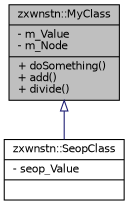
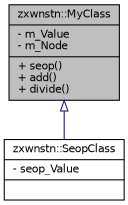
  digraph {
    node [color=black fontname=Helvetica fontsize=10 shape=record style=filled]
-   n1 [fillcolor=grey75 fontcolor=black height=0.2 label="{zxwnstn::MyClass\n|- m_Value\l- m_Node\l|+ doSomething()\l+ add()\l+ divide()\l}" width=0.4]
+   n1 [fillcolor=grey75 fontcolor=black height=0.2 label="{zxwnstn::MyClass\n|- m_Value\l- m_Node\l|+ seop()\l+ add()\l+ divide()\l}" width=0.4]
    n2 [fillcolor=white height=0.2 label="{zxwnstn::SeopClass\n|- seop_Value\l|}" width=0.4]
    n1 -> n2 [arrowtail=onormal color=midnightblue dir=back fontname=Helvetica fontsize=10 labelfontname=Helvetica labelfontsize=10 style=solid]
  }
